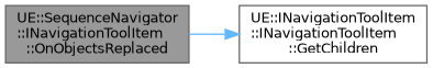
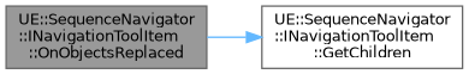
  digraph {
    rankdir=LR
    node [fontname=Helvetica fontsize=10 shape=box style=filled]
    n1 [color=gray40 fillcolor=grey60 fontcolor=black height=0.2 label="UE::SequenceNavigator\l::INavigationToolItem\l::OnObjectsReplaced" width=0.4]
-   n2 [color=grey40 fillcolor=white height=0.2 label="UE::INavigationToolItem\l::INavigationToolItem\l::GetChildren" width=0.4]
+   n2 [color=grey40 fillcolor=white height=0.2 label="UE::SequenceNavigator\l::INavigationToolItem\l::GetChildren" width=0.4]
    n1 -> n2 [color=steelblue1 fontname=Helvetica fontsize=10 labelfontname=Helvetica labelfontsize=10 style=solid]
  }
